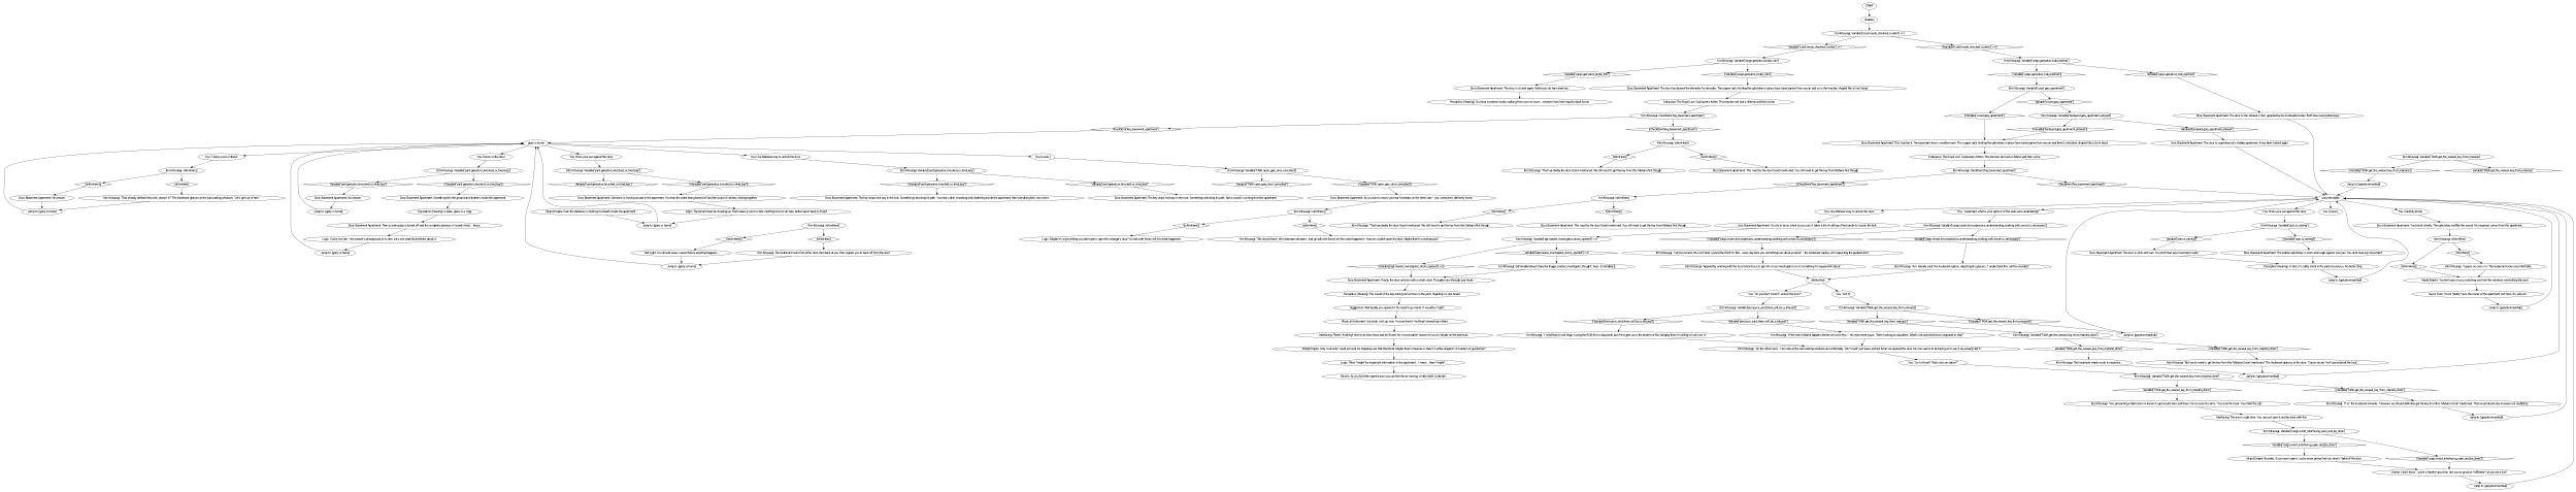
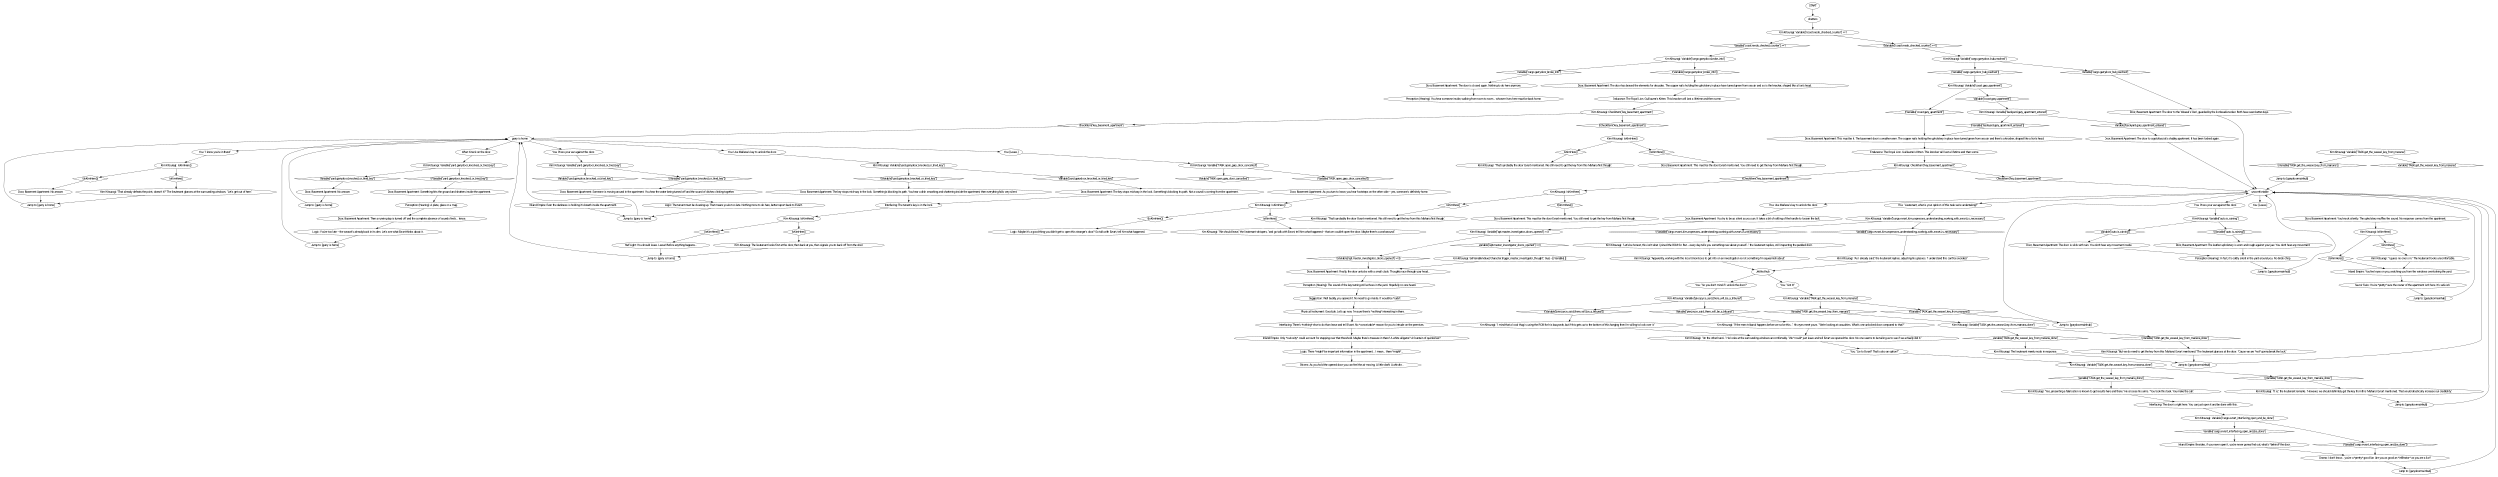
  digraph {
    fontname=Roboto
    node [fontname=Roboto]
    edge [fontname=Roboto]
    n1 [label=START]
    n2 [label=shatters]
    n3 [label="Kim Kitsuragi: Variable[\"coast.reeds_checked_counter\"] >=1"]
    n4 [label="Variable[\"coast.reeds_checked_counter\"] >=1" shape=diamond]
    n5 [label="!(Variable[\"coast.reeds_checked_counter\"] >=1)" shape=diamond]
    n6 [label="Kim Kitsuragi: Variable[\"cargo.garrydoor_broke_into\"]"]
    n7 [label="Kim Kitsuragi: Variable[\"cargo.garrydoor_hub_reached\"]"]
    n8 [label="Variable[\"cargo.garrydoor_broke_into\"]" shape=diamond]
    n9 [label="!(Variable[\"cargo.garrydoor_broke_into\"])" shape=diamond]
    n10 [label="Variable[\"cargo.garrydoor_hub_reached\"]" shape=diamond]
    n11 [label="!(Variable[\"cargo.garrydoor_hub_reached\"])" shape=diamond]
    n12 [label="Door, Basement Apartment: Someone is moving around in the apartment. You hear the water being turned off and the sound of dishes clinking together."]
    n13 [label="Logic: The tenant must be cleaning up. That means you're too late. Nothing more to do here, better report back to Evrart."]
    n14 [label="Jump to: [garry is home]"]
    n15 [label="Kim Kitsuragi: Variable[\"TASK.open_gary_door_cancelled\"]"]
    n16 [label="Variable[\"TASK.open_gary_door_cancelled\"]" shape=diamond]
    n17 [label="!(Variable[\"TASK.open_gary_door_cancelled\"])" shape=diamond]
    n18 [label="Door, Basement Apartment: As you turn to leave, you hear footsteps on the other side -- yes, someone's definitely home."]
    n19 [label="Kim Kitsuragi: IsKimHere()"]
    n20 [label="Jump to: [garydoormainhub]"]
    n21 [label=uncomfortable]
    n22 [label="You: Use Mañana's key to unlock the door."]
-   n23 [label="You: Carefully knock."]
    n24 [label="You: Press your ear against the door."]
    n25 [label="You: \"Lieutenant, what is your opinion of this task we're undertaking?\""]
    n26 [label="You: [Leave.]"]
    n27 [label="Logic: There *might* be important information in the apartment... I mean... there *might*..."]
    n28 [label="Shivers: As you hold the opened door you can feel the air moving. A little draft. A whistle..."]
    n29 [label="Kim Kitsuragi: CheckItem(\"key_basement_apartment\")"]
    n30 [label="CheckItem(\"key_basement_apartment\")" shape=diamond]
    n31 [label="!(CheckItem(\"key_basement_apartment\"))" shape=diamond]
    n32 [label="Kim Kitsuragi: IsKimHere()"]
    n33 [label="IsKimHere()" shape=diamond]
    n34 [label="!(IsKimHere())" shape=diamond]
    n35 [label="Kim Kitsuragi: Variable[\"coast.gary_apartment\"]"]
    n36 [label="Variable[\"coast.gary_apartment\"]" shape=diamond]
    n37 [label="!(Variable[\"coast.gary_apartment\"])" shape=diamond]
    n38 [label="Kim Kitsuragi: Variable[\"backyard.gary_apartment_entered\"]"]
    n39 [label="Door, Basement Apartment: This must be it. The basement door is weather-worn. The copper nails holding the upholstery in place have turned green from sea air and there's a knocker, shaped like a lion's head."]
    n40 [label="Variable[\"backyard.gary_apartment_entered\"]" shape=diamond]
    n41 [label="!(Variable[\"backyard.gary_apartment_entered\"])" shape=diamond]
    n42 [label="Endurance: The Royal Lion. Guillaume's Kitten. This knocker will last a lifetime and then some."]
    n43 [label="Physical Instrument: Good job. Let's go now. I'm sure there's *nothing* interesting in there."]
    n44 [label="Interfacing: There's *nothing* else to do than leave and tell Evrart. No *conceivable* reason for you to intrude on the premises."]
    n45 [label="Inland Empire: Only *curiosity* could account for stepping over that threshold. Maybe there's treasure in there? A white alligator? A fountain of quicksilver?"]
    n46 [label="Kim Kitsuragi: \"It is,\" the lieutenant remarks. \"However, we should definitely get the key from this 'Mañana' Evrart mentioned. That would drastically increase our credibility.\""]
    n47 [label="Jump to: [garydoormainhub]"]
    n48 [label="You: Press your ear against the door."]
    n49 [label="Kim Kitsuragi: Variable[\"yard.garrydoor_knocked_or_tried_key\"]"]
    n50 [label="Variable[\"yard.garrydoor_knocked_or_tried_key\"]" shape=diamond]
    n51 [label="!(Variable[\"yard.garrydoor_knocked_or_tried_key\"])" shape=diamond]
    n52 [label="Door, Basement Apartment: You try to be as silent as you can. It takes a bit of rattling of the handle to loosen the bolt."]
    n53 [label="Kim Kitsuragi: Variable[\"apt.master_investigator_doors_opened\"] >=3"]
    n54 [label="Kim Kitsuragi: IsKimHere()"]
    n55 [label="IsKimHere()" shape=diamond]
    n56 [label="!(IsKimHere())" shape=diamond]
    n57 [label="Kim Kitsuragi: \"I guess no one is in.\" The lieutenant looks uncomfortable."]
    n58 [label="Inland Empire: You feel eyes on you, watching you from the windows overlooking the yard."]
    n59 [label="Savoir Faire: You're *pretty* sure the owner of the apartment isn't here. It's safe-ish."]
    n60 [label="Kim Kitsuragi: The lieutenant merely nods in response."]
    n61 [label="Jump to: [garydoormainhub]"]
    n62 [label="Kim Kitsuragi: Variable[\"TASK.get_the_weasel_key_from_manana_done\"]"]
    n63 [label="Variable[\"TASK.get_the_weasel_key_from_manana_done\"]" shape=diamond]
    n64 [label="!(Variable[\"TASK.get_the_weasel_key_from_manana_done\"])" shape=diamond]
    n65 [label="Kim Kitsuragi: \"Yes, presenting a fabrication is known to get results here and there.\" He crosses his arms. \"You took this task. You make the call.\""]
    n66 [label="Interfacing: The door is right here. You can just open it and be done with this."]
    n67 [label="Door, Basement Apartment: The door has braved the elements for decades. The copper nails holding the upholstery in place have turned green from sea air and so is the knocker, shaped like a lion's head."]
    n68 [label="Endurance: The Royal Lion. Guillaume's Kitten. This knocker will last a lifetime and then some."]
    n69 [label="Kim Kitsuragi: CheckItem(\"key_basement_apartment\")"]
    n70 [label="Door, Basement Apartment: The key stops mid-way in the lock. Something's blocking its path. You hear a dish smashing and shattering inside the apartment, then everything falls very silent."]
+   n71 [label="Interfacing: The tenant's key is in the lock."]
    n72 [label="Kim Kitsuragi: IsKimHere()"]
    n73 [label="Kim Kitsuragi: IsKimHere()"]
    n74 [label="IsKimHere()" shape=diamond]
    n75 [label="!(IsKimHere())" shape=diamond]
    n76 [label="Kim Kitsuragi: \"That already defeats the point, doesn't it?\" The lieutenant glances at the surrounding windows. \"Let's get out of here.\""]
    n77 [label="Door, Basement Apartment: No answer."]
    n78 [label="Jump to: [garry is home]"]
    n79 [label="IsKimHere()" shape=diamond]
    n80 [label="!(IsKimHere())" shape=diamond]
    n81 [label="Kim Kitsuragi: The lieutenant looks first at the door, then back at you, then signals you to back off from the door."]
    n82 [label="Half Light: You should leave. Leave! Before anything happens..."]
    n83 [label="Jump to: [garry is home]"]
    n84 [label="Perception (Hearing): You hear someone inside, walking from room to room... whoever lives here must be back home."]
    n85 [label="Kim Kitsuragi: \"That's probably the door Evrart mentioned. We still need to get the key from this Mañana first though.\""]
    n86 [label="Jump to: [garydoormainhub]"]
    n87 [label="Door, Basement Apartment: This must be the door Evrart mentioned. You still need to get the key from Mañana first though."]
    n88 [label="Door, Basement Apartment: You knock silently. The upholstery muffles the sound. No response comes from the apartment."]
    n89 [label="Kim Kitsuragi: Variable[\"pier.joyce_said_there_will_be_a_tribunal\"]"]
    n90 [label="Variable[\"pier.joyce_said_there_will_be_a_tribunal\"]" shape=diamond]
    n91 [label="!(Variable[\"pier.joyce_said_there_will_be_a_tribunal\"])" shape=diamond]
    n92 [label="Kim Kitsuragi: \"If the merc tribunal happens before we solve this...\" His eyes meet yours. \"We're looking at casualties. What's one unlocked door compared to that?\""]
    n93 [label="Kim Kitsuragi: \"I mind that a local thug is using the RCM for his busywork, but if this gets us to the bottom of this hanging then I'm willing to look over it.\""]
    n94 [label="Kim Kitsuragi: \"On the other hand...\" He looks at the surrounding windows uncomfortably. \"We *could* just leave and tell Evrart we opened the door. No one seems to be tailing us to see if we actually did it.\""]
    n95 [label="CheckItem(\"key_basement_apartment\")" shape=diamond]
    n96 [label="!(CheckItem(\"key_basement_apartment\"))" shape=diamond]
    n97 [label="garry is home"]
    n98 [label="Kim Kitsuragi: IsKimHere()"]
    n99 [label="You: Use Mañana's key to unlock the door."]
    n100 [label="You: [Leave.]"]
    n101 [label="You: \"I know you're in there!\""]
-   n102 [label="You: Knock on the door."]
+   n102 [label="What: Knock on the door."]
    n103 [label="IsKimHere()" shape=diamond]
    n104 [label="!(IsKimHere())" shape=diamond]
    n105 [label="Door, Basement Apartment: This must be the door Evrart mentioned. You still need to get the key from Mañana first though."]
    n106 [label="Jump to: [garydoormainhub]"]
    n107 [label="Perception (Hearing): In fact, it's oddly silent in the yard around you. No birds chirp."]
    n108 [label="Kim Kitsuragi: Variable[\"cargo.evrart_interfacing_open_and_be_done\"]"]
    n109 [label="Variable[\"cargo.evrart_interfacing_open_and_be_done\"]" shape=diamond]
    n110 [label="!(Variable[\"cargo.evrart_interfacing_open_and_be_done\"])" shape=diamond]
    n111 [label="Door, Basement Apartment: The door to the 'Weasel's' Den', guarded by the lionhead-knocker. Both have seen better days."]
    n112 [label="Kim Kitsuragi: Variable[\"yard.garrydoor_knocked_or_tried_key\"]"]
    n113 [label="Variable[\"yard.garrydoor_knocked_or_tried_key\"]" shape=diamond]
    n114 [label="!(Variable[\"yard.garrydoor_knocked_or_tried_key\"])" shape=diamond]
    n115 [label="Jump to: [garry is home]"]
    n116 [label="Door, Basement Apartment: The door to cryptofascist's shabby apartment. It has been locked again."]
    n117 [label="Kim Kitsuragi: \"Let's be honest, this isn't what I joined the RCM for. But -- every day tells you something new about yourself...\" the lieutenant replies, still inspecting the padded door."]
    n118 [label="Kim Kitsuragi: \"Apparently, working with the local Union boss to get info on an investigation is not something I'm squeamish about.\""]
    n119 [label="Untitled hub"]
    n120 [label="Perception (Hearing): A plate, glass or a mug."]
    n121 [label="Door, Basement Apartment: Then a running tap is turned off and the complete absence of sounds feels... tense."]
    n122 [label="Logic: You're too late -- the weasel's already back in its den. Let's see what Evrart thinks about it."]
    n123 [label="Door, Basement Apartment: Finally, the door unlocks with a small clack. Thoughts race through your head..."]
    n124 [label="Perception (Hearing): The sound of the key turning still echoes in the yard. Hopefully no one heard."]
    n125 [label="Suggestion: Well buddy, you opened it. No need to go inside. It would be *rude*."]
    n126 [label="Inland Empire: Even the darkness is holding it's breath inside the apartment."]
    n127 [label="Kim Kitsuragi: Variable[\"cargo.evrart_kim_expresses_understanding_worknig_with_evrart_is_necessarry\"]"]
    n128 [label="Variable[\"cargo.evrart_kim_expresses_understanding_worknig_with_evrart_is_necessarry\"]" shape=diamond]
    n129 [label="!(Variable[\"cargo.evrart_kim_expresses_understanding_worknig_with_evrart_is_necessarry\"])" shape=diamond]
    n130 [label="Kim Kitsuragi: \"As I already said,\" the lieutenant replies, adjusting his glasses. \"I understand this can't be avoided.\""]
    n131 [label="Kim Kitsuragi: Variable[\"TASK.get_the_weasel_key_from_manana\"]"]
    n132 [label="Variable[\"TASK.get_the_weasel_key_from_manana\"]" shape=diamond]
    n133 [label="!(Variable[\"TASK.get_the_weasel_key_from_manana\"])" shape=diamond]
    n134 [label="Kim Kitsuragi: Variable[\"TASK.get_the_weasel_key_from_manana_done\"]"]
    n135 [label="Jump to: [garydoormainhub]"]
    n136 [label="Variable[\"TASK.get_the_weasel_key_from_manana_done\"]" shape=diamond]
    n137 [label="!(Variable[\"TASK.get_the_weasel_key_from_manana_done\"])" shape=diamond]
    n138 [label="Door, Basement Apartment: The door is closed again. Nothing to do here anymore."]
    n139 [label="Variable[\"apt.master_investigator_doors_opened\"] >=3" shape=diamond]
    n140 [label="!(Variable[\"apt.master_investigator_doors_opened\"] >=3)" shape=diamond]
    n141 [label="Kim Kitsuragi: SetVariableValue(\"character.trigger_master_investigator_thought\", true) --[[ Variable[ ]]"]
    n142 [label="You: \"So you don't mind if I unlock the door?\""]
    n143 [label="You: \"Got it!\""]
    n144 [label="Kim Kitsuragi: Variable[\"yard.garrydoor_knocked_or_tried_key\"]"]
    n145 [label="Variable[\"yard.garrydoor_knocked_or_tried_key\"]" shape=diamond]
    n146 [label="!(Variable[\"yard.garrydoor_knocked_or_tried_key\"])" shape=diamond]
    n147 [label="Door, Basement Apartment: No answer."]
    n148 [label="Door, Basement Apartment: Something hits the ground and shatters inside the apartment."]
    n149 [label="Door, Basement Apartment: The door is slick with rain. You don't hear any movement inside."]
    n150 [label="Jump to: [garydoormainhub]"]
    n151 [label="Drama: I don't know... you're a *pretty* good liar. Are you as good an *infiltrator* as you are a liar?"]
    n152 [label="Inland Empire: Besides, if you never open it, you're never gonna find out, what's *behind* the door."]
    n153 [label="Kim Kitsuragi: \"But we do need to get the key from this 'Mañana' Evrart mentioned.\" The lieutenant glances at the door. \"Cause we are *not* gonna break the lock.\""]
    n154 [label="Jump to: [garry is home]"]
    n155 [label="Kim Kitsuragi: Variable[\"auto.is_raining\"]"]
    n156 [label="Variable[\"auto.is_raining\"]" shape=diamond]
    n157 [label="!(Variable[\"auto.is_raining\"])" shape=diamond]
    n158 [label="Door, Basement Apartment: The leather upholstery is worn and rough against your jaw. You don't hear any movement."]
    n159 [label="Kim Kitsuragi: \"That's probably the door Evrart mentioned. We still need to get the key from this Mañana first though.\""]
    n160 [label="Door, Basement Apartment: The key stops mid-way in the lock. Something's blocking its path. Not a sound is coming from the apartment."]
    n161 [label="Kim Kitsuragi: \"We should leave,\" the lieutenant whispers, \"and go talk with Evrart, tell him what happened -- that we couldn't open the door. Maybe there's a workaround.\""]
    n162 [label="IsKimHere()" shape=diamond]
    n163 [label="!(IsKimHere())" shape=diamond]
    n164 [label="Logic: Maybe it's a good thing you didn't get to open this stranger's door? Go talk with Evrart, tell him what happened."]
    n165 [label="You: \"Lie to Evrart? That's also an option?\""]
    n166 [label="Kim Kitsuragi: Variable[\"TASK.get_the_weasel_key_from_manana\"]"]
    n167 [label="Variable[\"TASK.get_the_weasel_key_from_manana\"]" shape=diamond]
    n168 [label="!(Variable[\"TASK.get_the_weasel_key_from_manana\"])" shape=diamond]
    n1 -> n2
    n2 -> n3
    n3 -> n4
    n3 -> n5
    n4 -> n6
    n5 -> n7
    n6 -> n8
    n6 -> n9
    n7 -> n10
    n7 -> n11
    n8 -> n138
    n9 -> n67
    n10 -> n111
    n11 -> n35
    n12 -> n13
    n13 -> n14
    n14 -> n97
    n15 -> n16
    n15 -> n17
    n17 -> n18
    n18 -> n19
    n19 -> n162
    n19 -> n163
    n20 -> n21
    n21 -> n22
-   n21 -> n23
    n21 -> n24
    n21 -> n25
    n21 -> n26
    n22 -> n52
-   n23 -> n88
    n24 -> n155
    n25 -> n127
    n27 -> n28
    n29 -> n30
    n29 -> n31
    n30 -> n21
    n31 -> n32
    n32 -> n33
    n32 -> n34
    n33 -> n85
    n34 -> n87
    n35 -> n36
    n35 -> n37
    n36 -> n38
    n37 -> n39
    n38 -> n40
    n38 -> n41
    n39 -> n42
    n40 -> n116
    n41 -> n39
    n42 -> n29
    n43 -> n44
    n44 -> n45
    n45 -> n27
    n46 -> n47
    n47 -> n21
    n48 -> n49
    n49 -> n50
    n49 -> n51
    n51 -> n12
    n52 -> n53
    n53 -> n139
    n53 -> n140
    n54 -> n55
    n54 -> n56
    n55 -> n57
    n56 -> n58
    n57 -> n58
    n58 -> n59
    n59 -> n20
    n60 -> n61
    n61 -> n21
    n62 -> n63
    n62 -> n64
    n63 -> n65
    n64 -> n46
    n65 -> n66
    n66 -> n108
    n67 -> n68
    n68 -> n69
    n69 -> n95
    n69 -> n96
+   n70 -> n71
+   n71 -> n72
    n72 -> n79
    n72 -> n80
    n73 -> n74
    n73 -> n75
    n74 -> n76
    n75 -> n77
    n76 -> n78
    n77 -> n78
    n78 -> n97
    n79 -> n81
    n80 -> n82
    n81 -> n83
    n82 -> n83
    n83 -> n97
    n86 -> n21
    n88 -> n54
    n89 -> n90
    n89 -> n91
    n90 -> n92
    n91 -> n93
    n92 -> n94
    n93 -> n94
    n94 -> n165
    n95 -> n97
    n96 -> n98
    n97 -> n48
    n97 -> n99
    n97 -> n100
    n97 -> n101
    n97 -> n102
    n98 -> n103
    n98 -> n104
    n99 -> n112
    n100 -> n15
    n101 -> n73
    n102 -> n144
    n103 -> n159
    n104 -> n105
    n106 -> n21
    n107 -> n106
    n108 -> n109
    n108 -> n110
    n109 -> n152
    n110 -> n151
    n111 -> n21
    n112 -> n113
    n112 -> n114
    n113 -> n160
    n114 -> n70
    n115 -> n97
    n116 -> n21
    n117 -> n118
    n118 -> n119
    n119 -> n142
    n119 -> n143
    n120 -> n121
    n121 -> n122
    n122 -> n154
    n123 -> n124
    n124 -> n125
    n125 -> n43
    n126 -> n14
    n127 -> n128
    n127 -> n129
    n128 -> n130
    n129 -> n117
    n130 -> n119
    n131 -> n132
    n131 -> n133
    n132 -> n134
    n133 -> n135
    n134 -> n136
    n134 -> n137
    n135 -> n21
    n136 -> n60
    n137 -> n153
    n138 -> n84
    n139 -> n141
    n140 -> n123
    n141 -> n123
    n142 -> n89
    n143 -> n131
    n144 -> n145
    n144 -> n146
    n145 -> n147
    n146 -> n148
    n147 -> n115
    n148 -> n120
    n149 -> n107
    n150 -> n21
    n151 -> n150
    n152 -> n151
    n153 -> n61
    n154 -> n97
    n155 -> n156
    n155 -> n157
    n156 -> n149
    n157 -> n158
    n158 -> n107
+   n160 -> n71
    n162 -> n161
    n163 -> n164
    n165 -> n62
    n166 -> n167
    n166 -> n168
    n168 -> n86
  }
